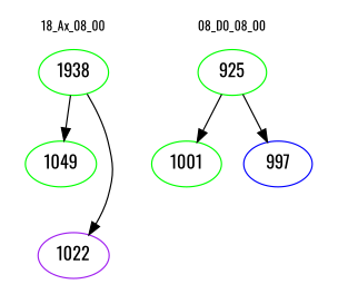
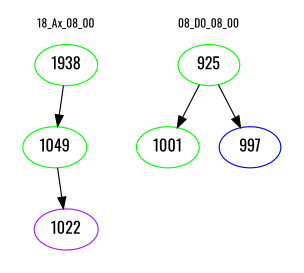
  digraph {
    fontname=Oswald
    node [color=green fontname=Oswald]
    edge [color=black fontname=Oswald]
    n1 [label=1938]
    n2 [label=1049]
    n3 [color=purple label=1022]
    n4 [label=925]
    n5 [label=1001]
    n6 [color=blue label=997]
    subgraph cluster_1 {
      color=white
      fontsize=10
      label="18_Ax_08_00"
      n1
      n2
      n3
    }
    subgraph cluster_2 {
      color=white
      fontsize=10
      label="08_D0_08_00"
      n4
      n5
      n6
    }
    n1 -> n2
-   n1 -> n3
+   n2 -> n3
    n4 -> n5
    n4 -> n6
  }
